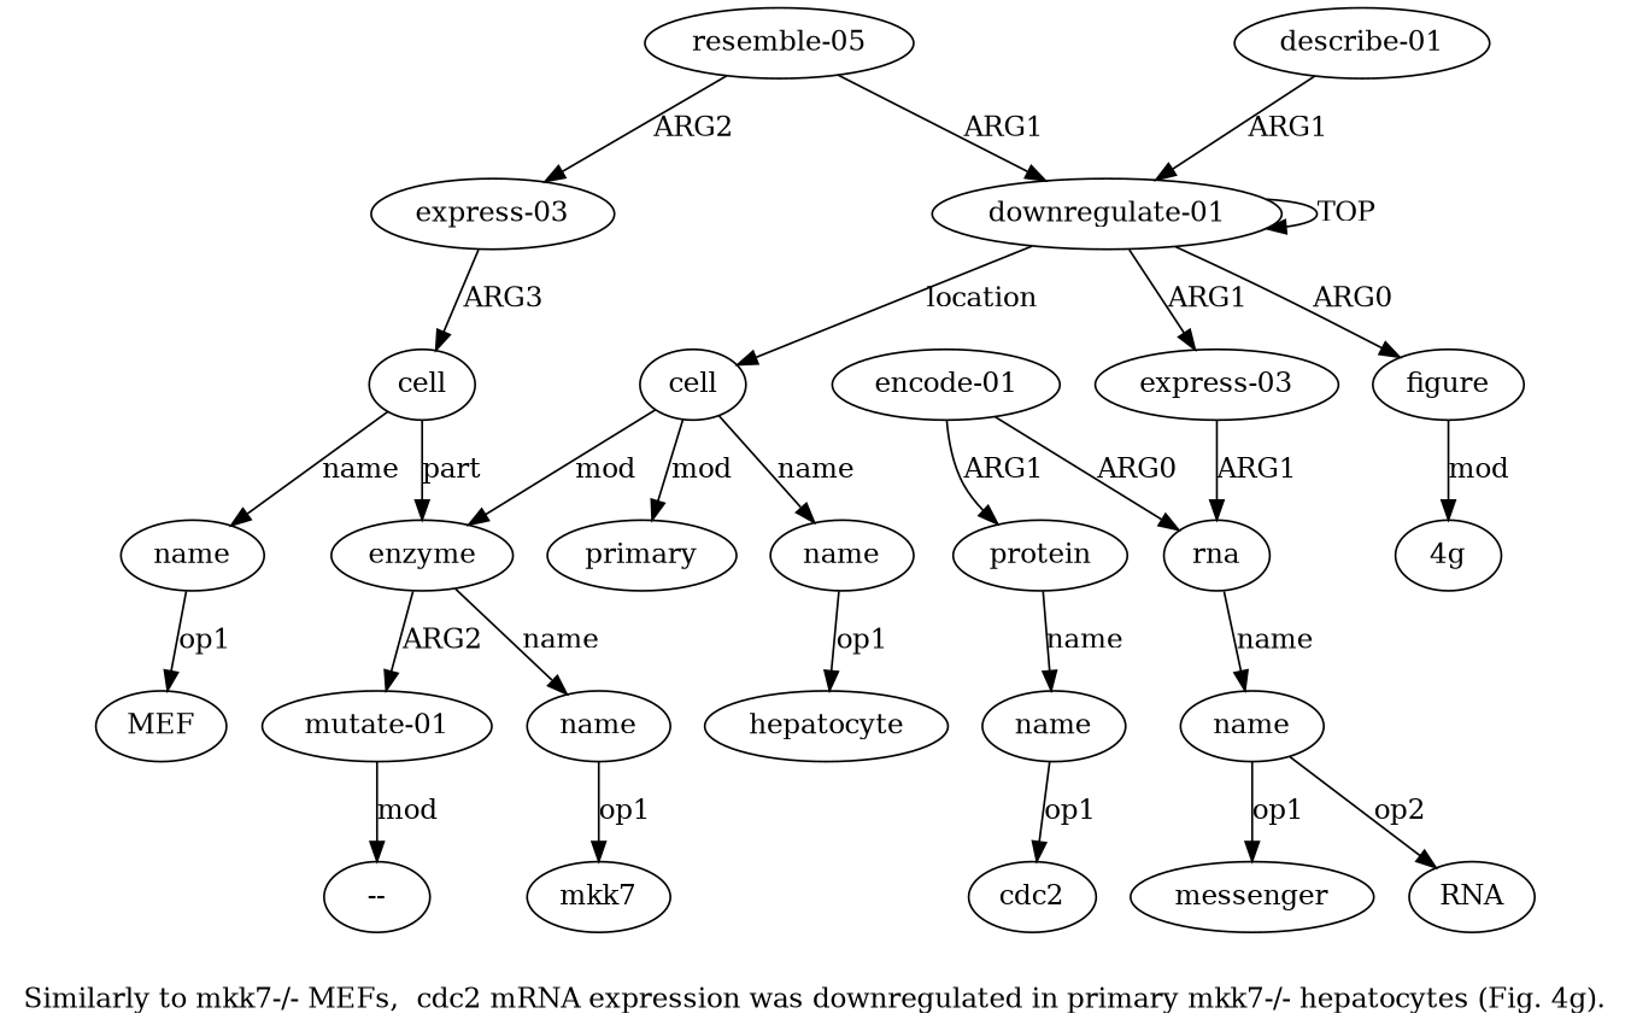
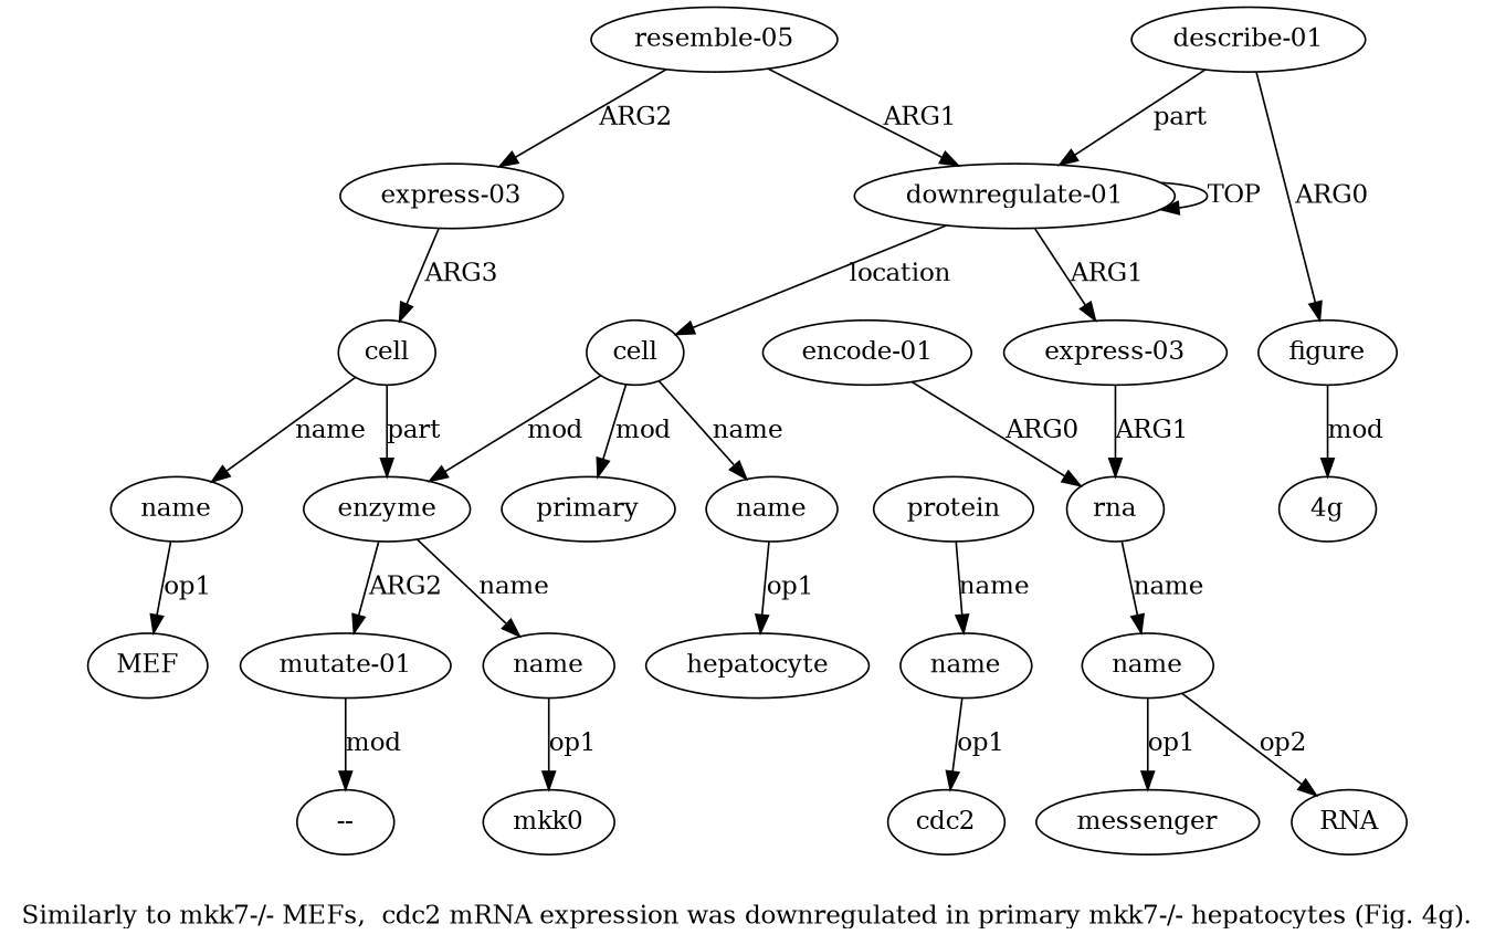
  digraph {
    label="Similarly to mkk7-/- MEFs,  cdc2 mRNA expression was downregulated in primary mkk7-/- hepatocytes (Fig. 4g)."
    node [color=black gold_ind=-1 gold_label=name test_ind=-1 test_label=name]
    edge [color=black gold_label=name test_label=name]
    n1 [gold_label=messenger label=messenger test_label=messenger]
    n2 [gold_label=MEF label=MEF test_label=MEF]
-   n3 [gold_label=mkk7 label=mkk7 test_label=mkk7]
+   n3 [gold_label=mkk7 label=mkk0 test_label=mkk7]
    n4 [gold_label=RNA label=RNA test_label=RNA]
    n5 [gold_ind=15 gold_label=cell label=cell test_ind=15 test_label=cell]
    n6 [gold_ind=16 label=name test_ind=16]
    n7 [gold_ind=10 gold_label=enzyme label=enzyme test_ind=10 test_label=enzyme]
    n8 [gold_ind=11 label=name test_ind=11]
    n9 [gold_ind=12 gold_label="mutate-01" label="mutate-01" test_ind=12 test_label="mutate-01"]
    n10 [gold_ind=14 gold_label="express-03" label="express-03" test_ind=14 test_label="express-03"]
    n11 [gold_ind=17 gold_label="describe-01" label="describe-01" test_ind=17 test_label="describe-01"]
    n12 [gold_ind=18 gold_label=figure label=figure test_ind=18 test_label=figure]
    n13 [gold_ind=0 gold_label="downregulate-01" label="downregulate-01" test_ind=0 test_label="downregulate-01"]
    n14 [gold_label="4g" label="4g" test_label="4g"]
    n15 [gold_ind=1 gold_label="express-03" label="express-03" test_ind=1 test_label="express-03"]
    n16 [gold_ind=7 gold_label=cell label=cell test_ind=7 test_label=cell]
    n17 [gold_ind=2 gold_label=rna label=rna test_ind=2 test_label=rna]
    n18 [gold_ind=9 gold_label=primary label=primary test_ind=9 test_label=primary]
    n19 [gold_ind=8 label=name test_ind=8]
    n20 [gold_ind=13 gold_label="resemble-01" label="resemble-05" test_ind=13 test_label="resemble-01"]
    n21 [gold_label="--" label="--" test_label="--"]
    n22 [gold_ind=3 label=name test_ind=3]
    n23 [gold_label=hepatocyte label=hepatocyte test_label=hepatocyte]
    n24 [gold_ind=5 gold_label=protein label=protein test_ind=5 test_label=protein]
    n25 [gold_ind=6 label=name test_ind=6]
    n26 [gold_label=cdc2 label=cdc2 test_label=cdc2]
    n27 [gold_ind=4 gold_label="encode-01" label="encode-01" test_ind=4 test_label="encode-01"]
    n5 -> n6 [label=name]
    n5 -> n7 [gold_label=part label=part test_label=part]
    n6 -> n2 [gold_label=op1 label=op1 test_label=op1]
    n7 -> n8 [label=name]
    n7 -> n9 [gold_label=ARG2 label=ARG2 test_label=ARG2]
    n8 -> n3 [gold_label=op1 label=op1 test_label=op1]
    n9 -> n21 [gold_label=mod label=mod test_label=mod]
    n10 -> n5 [gold_label=ARG3 label=ARG3 test_label=ARG3]
-   n13 -> n12 [gold_label=ARG0 label=ARG0 test_label=ARG0]
-   n11 -> n13 [gold_label=ARG1 label=ARG1 test_label=ARG1]
+   n11 -> n12 [gold_label=ARG0 label=ARG0 test_label=ARG0]
+   n11 -> n13 [gold_label=ARG1 label=part test_label=ARG1]
    n12 -> n14 [gold_label=mod label=mod test_label=mod]
    n13 -> n13 [gold_label=TOP label=TOP test_label=TOP]
    n13 -> n15 [gold_label=ARG1 label=ARG1 test_label=ARG1]
    n13 -> n16 [gold_label=location label=location test_label=location]
    n15 -> n17 [gold_label=ARG1 label=ARG1 test_label=ARG1]
    n16 -> n7 [gold_label=mod label=mod test_label=mod]
    n16 -> n18 [gold_label=mod label=mod test_label=mod]
    n16 -> n19 [label=name]
    n17 -> n22 [label=name]
    n19 -> n23 [gold_label=op1 label=op1 test_label=op1]
    n20 -> n10 [gold_label=ARG2 label=ARG2 test_label=ARG2]
    n20 -> n13 [gold_label=ARG1 label=ARG1 test_label=ARG1]
    n22 -> n1 [gold_label=op1 label=op1 test_label=op1]
    n22 -> n4 [gold_label=op2 label=op2 test_label=op2]
    n24 -> n25 [label=name]
    n25 -> n26 [gold_label=op1 label=op1 test_label=op1]
    n27 -> n17 [gold_label=ARG0 label=ARG0 test_label=ARG0]
-   n27 -> n24 [gold_label=ARG1 label=ARG1 test_label=ARG1]
  }
